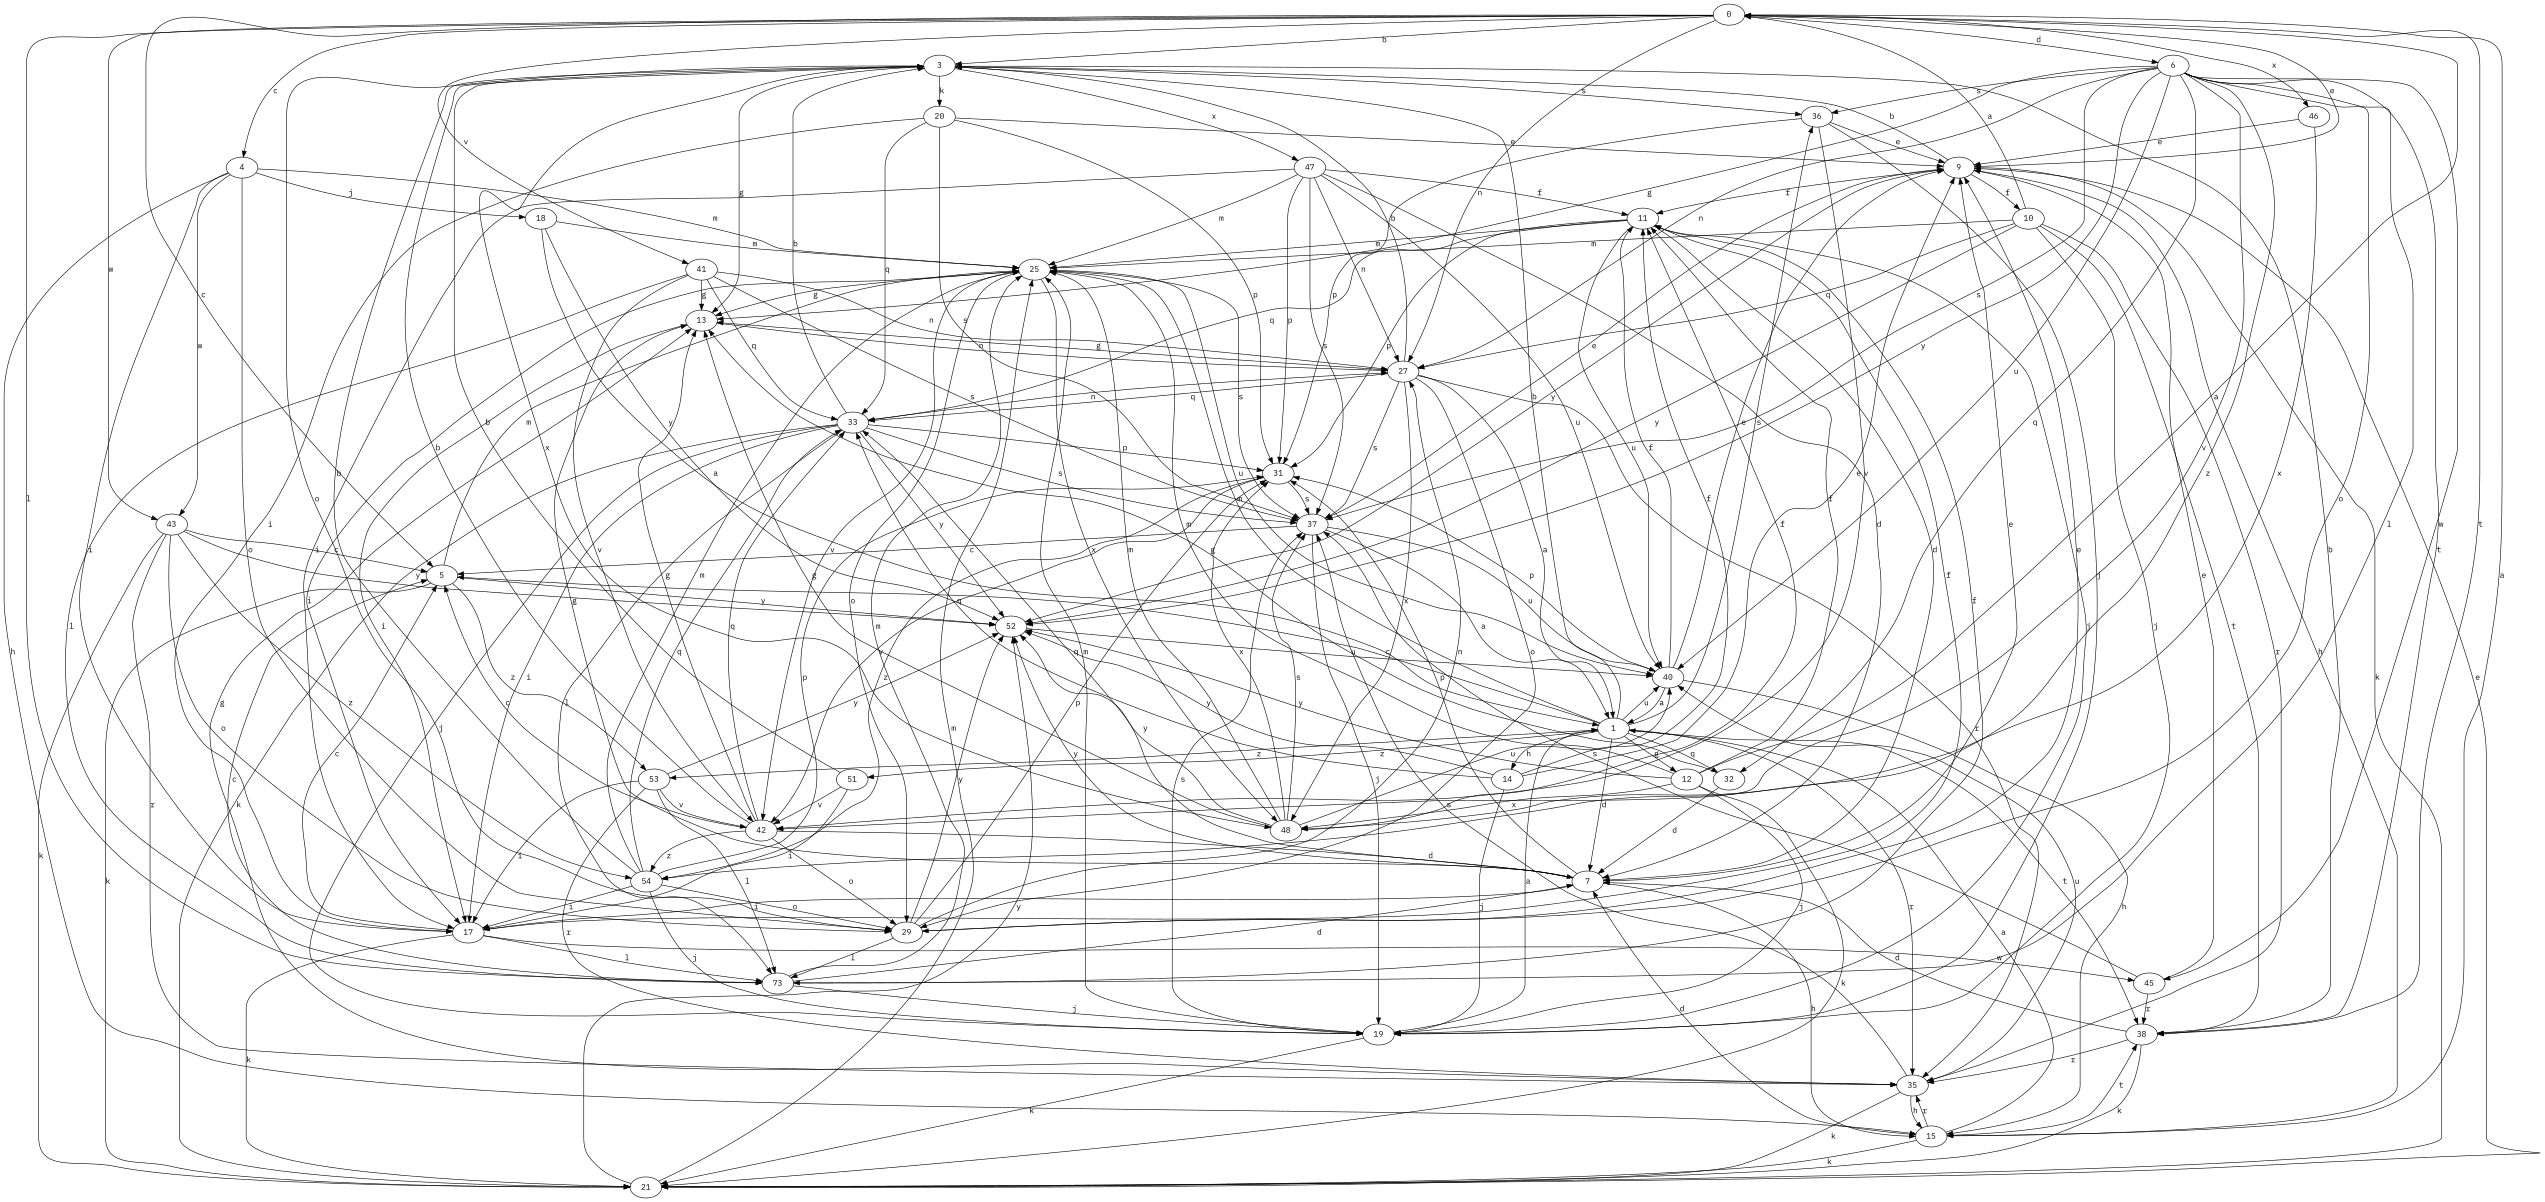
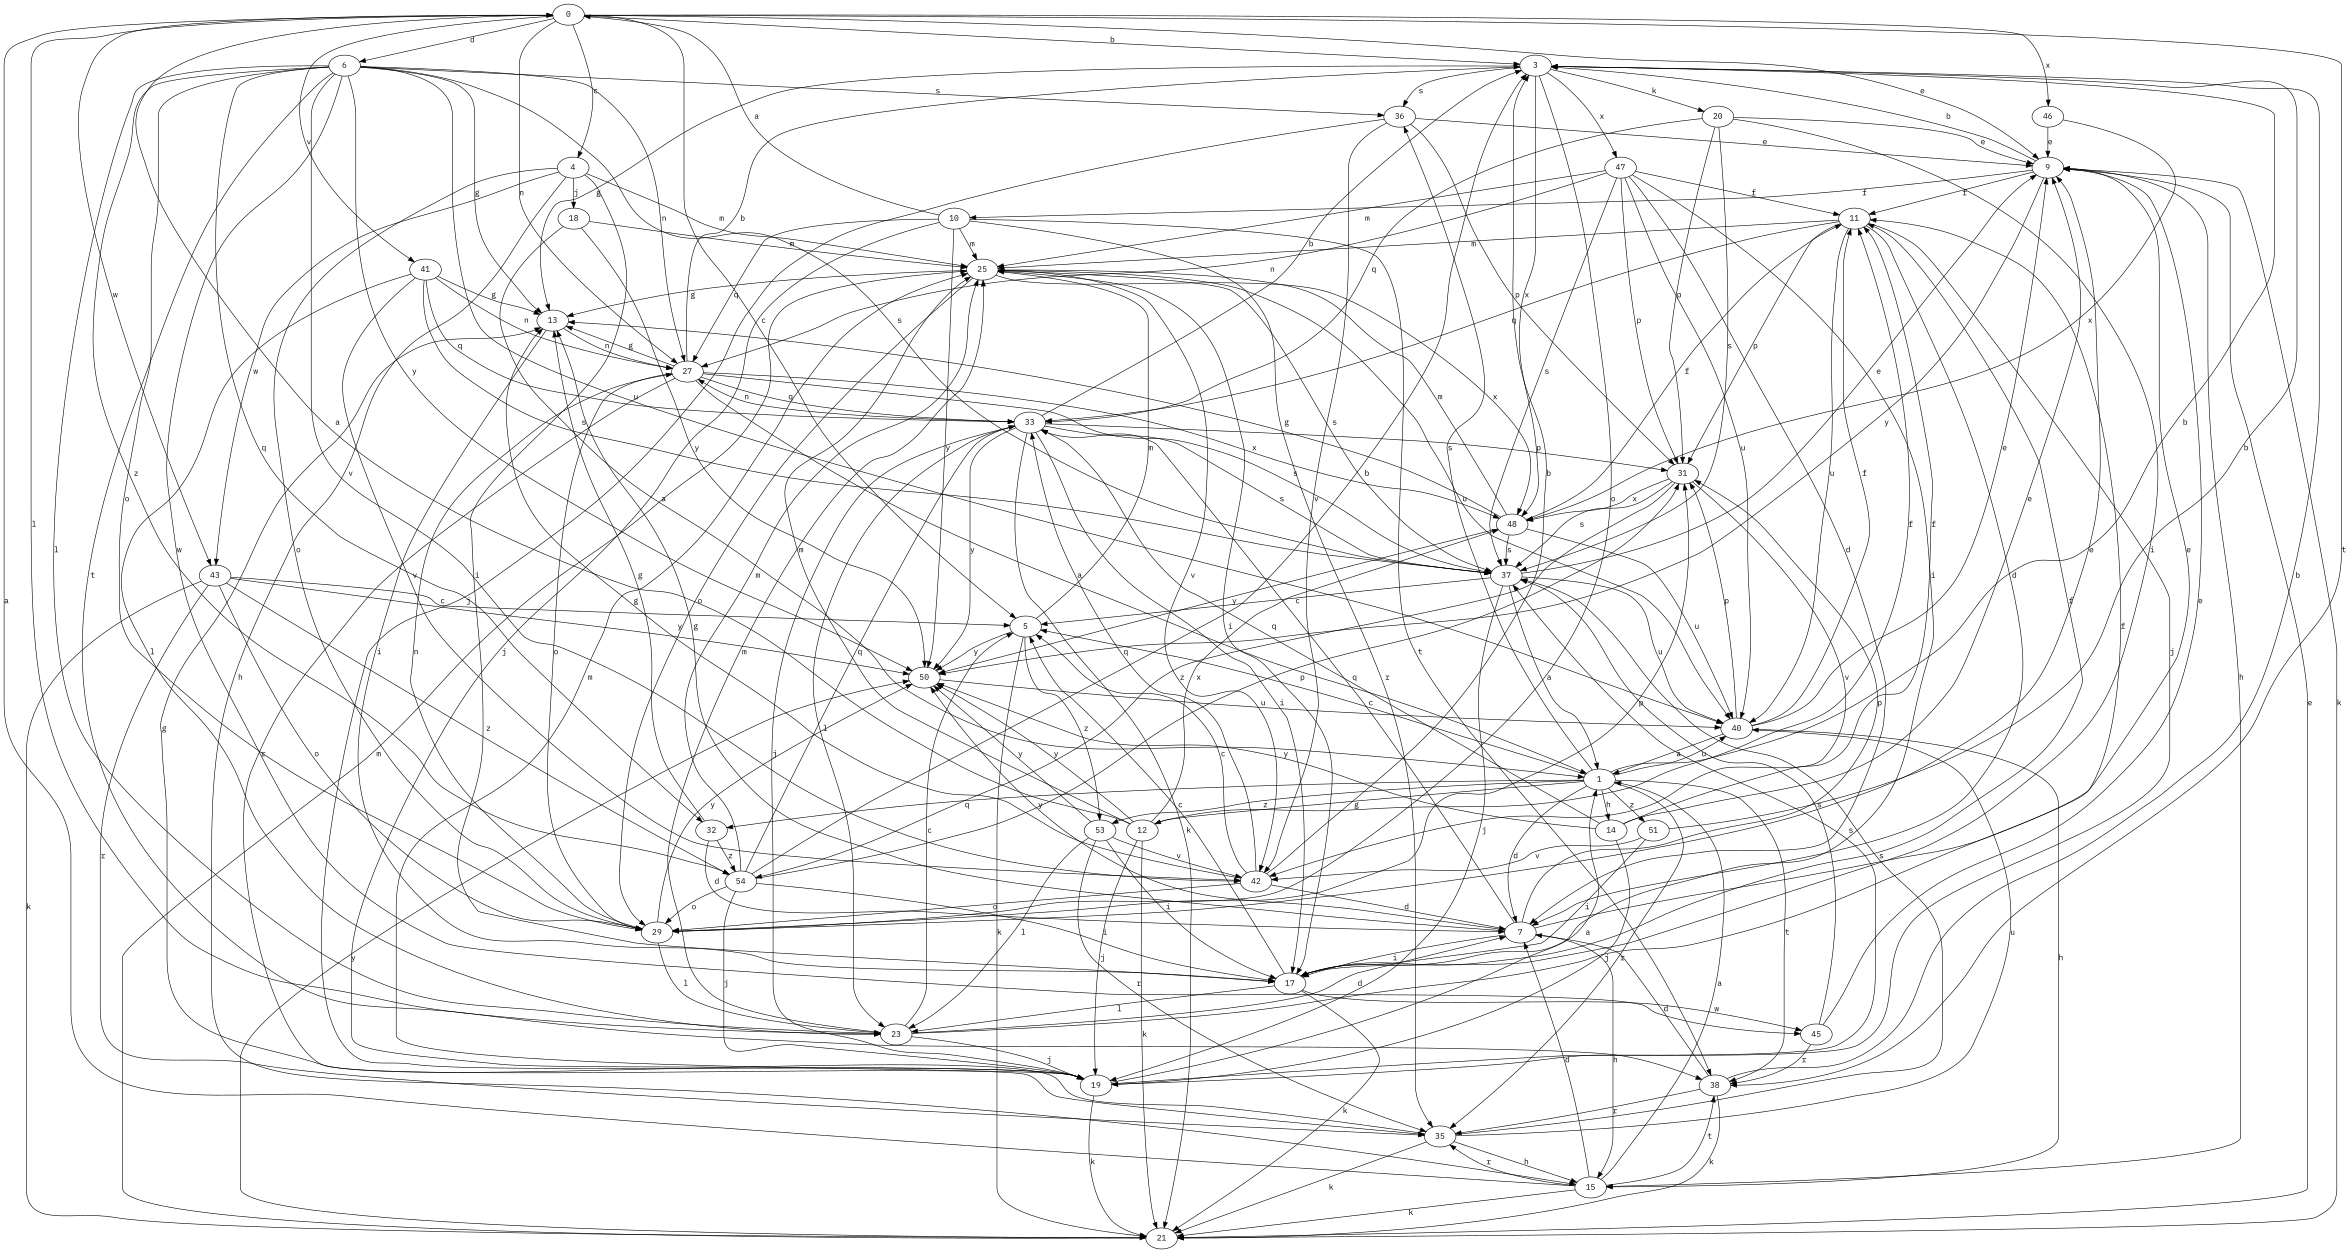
  strict digraph {
    fontname="IBM Plex Mono"
    node [fontname="IBM Plex Mono"]
    edge [fontname="IBM Plex Mono"]
    0
    3
    4
    5
    6
    9
-   23 [label=73]
+   23
    27
    38
    41
    43
    46
    36
    13
    20
    29
    47
    48
    25
    15
    17
    18
    53
    21
-   50 [label=52]
+   50
    32
    40
    37
    42
    45
    54
    10
    11
    7
    19
    1
    35
    33
    12
    14
    51
    31
    0 -> 3 [label=b]
    0 -> 4 [label=c]
    0 -> 5 [label=c]
    0 -> 6 [label=d]
    0 -> 9 [label=e]
    0 -> 23 [label=l]
    0 -> 27 [label=n]
    0 -> 38 [label=t]
    0 -> 41 [label=v]
    0 -> 43 [label=w]
    0 -> 46 [label=x]
    3 -> 36 [label=s]
    3 -> 13 [label=g]
    3 -> 20 [label=k]
    3 -> 29 [label=o]
    3 -> 47 [label=x]
    3 -> 48 [label=x]
    4 -> 43 [label=w]
    4 -> 29 [label=o]
    4 -> 25 [label=m]
    4 -> 15 [label=h]
    4 -> 17 [label=i]
    4 -> 18 [label=j]
    5 -> 25 [label=m]
    5 -> 53 [label=z]
    5 -> 21 [label=k]
    5 -> 50 [label=y]
    6 -> 23 [label=l]
    6 -> 27 [label=n]
    6 -> 38 [label=t]
    6 -> 36 [label=s]
    6 -> 13 [label=g]
    6 -> 29 [label=o]
    6 -> 50 [label=y]
    6 -> 32 [label=q]
    6 -> 40 [label=u]
    6 -> 37 [label=s]
    6 -> 42 [label=v]
    6 -> 45 [label=w]
    6 -> 54 [label=z]
    9 -> 3 [label=b]
    9 -> 15 [label=h]
    9 -> 21 [label=k]
    9 -> 50 [label=y]
    9 -> 10 [label=f]
    9 -> 11 [label=f]
    23 -> 5 [label=c]
    23 -> 25 [label=m]
    23 -> 11 [label=f]
    23 -> 7 [label=d]
    23 -> 19 [label=j]
    27 -> 3 [label=b]
    27 -> 13 [label=g]
    27 -> 29 [label=o]
    27 -> 48 [label=x]
    27 -> 37 [label=s]
    27 -> 1 [label=a]
    27 -> 35 [label=r]
    27 -> 33 [label=q]
    38 -> 3 [label=b]
    38 -> 21 [label=k]
    38 -> 7 [label=d]
    38 -> 35 [label=r]
    41 -> 23 [label=l]
    41 -> 27 [label=n]
    41 -> 13 [label=g]
    41 -> 37 [label=s]
    41 -> 42 [label=v]
    41 -> 33 [label=q]
    43 -> 5 [label=c]
    43 -> 29 [label=o]
    43 -> 21 [label=k]
    43 -> 50 [label=y]
    43 -> 54 [label=z]
    43 -> 35 [label=r]
    46 -> 9 [label=e]
    46 -> 48 [label=x]
    36 -> 9 [label=e]
    36 -> 42 [label=v]
    36 -> 19 [label=j]
    36 -> 31 [label=p]
    13 -> 27 [label=n]
    13 -> 17 [label=i]
    20 -> 9 [label=e]
    20 -> 17 [label=i]
    20 -> 37 [label=s]
    20 -> 33 [label=q]
    20 -> 31 [label=p]
    29 -> 9 [label=e]
    29 -> 23 [label=l]
    29 -> 27 [label=n]
    29 -> 50 [label=y]
    29 -> 31 [label=p]
    47 -> 27 [label=n]
    47 -> 25 [label=m]
    47 -> 17 [label=i]
    47 -> 40 [label=u]
    47 -> 37 [label=s]
    47 -> 11 [label=f]
    47 -> 7 [label=d]
    47 -> 31 [label=p]
    48 -> 13 [label=g]
    48 -> 25 [label=m]
    48 -> 50 [label=y]
    48 -> 40 [label=u]
    48 -> 37 [label=s]
    48 -> 11 [label=f]
    25 -> 13 [label=g]
    25 -> 29 [label=o]
    25 -> 48 [label=x]
    25 -> 17 [label=i]
    25 -> 40 [label=u]
    25 -> 37 [label=s]
    25 -> 42 [label=v]
    15 -> 0 [label=a]
    15 -> 38 [label=t]
    15 -> 21 [label=k]
    15 -> 7 [label=d]
    15 -> 1 [label=a]
    15 -> 35 [label=r]
    17 -> 5 [label=c]
    17 -> 23 [label=l]
    17 -> 21 [label=k]
    17 -> 45 [label=w]
    17 -> 11 [label=f]
    18 -> 25 [label=m]
    18 -> 50 [label=y]
    18 -> 1 [label=a]
    53 -> 23 [label=l]
    53 -> 17 [label=i]
    53 -> 50 [label=y]
    53 -> 42 [label=v]
    53 -> 35 [label=r]
    21 -> 9 [label=e]
    21 -> 25 [label=m]
    21 -> 50 [label=y]
    50 -> 40 [label=u]
    32 -> 13 [label=g]
-   42 -> 54 [label=z]
+   32 -> 54 [label=z]
    32 -> 7 [label=d]
    40 -> 9 [label=e]
    40 -> 15 [label=h]
    40 -> 11 [label=f]
    40 -> 1 [label=a]
    40 -> 31 [label=p]
    37 -> 5 [label=c]
    37 -> 9 [label=e]
    37 -> 40 [label=u]
    37 -> 19 [label=j]
    37 -> 1 [label=a]
    42 -> 3 [label=b]
    42 -> 5 [label=c]
    42 -> 13 [label=g]
    42 -> 29 [label=o]
    42 -> 7 [label=d]
    42 -> 33 [label=q]
    45 -> 9 [label=e]
    45 -> 38 [label=r]
    45 -> 37 [label=s]
    54 -> 3 [label=b]
    54 -> 29 [label=o]
    54 -> 25 [label=m]
    54 -> 17 [label=i]
    54 -> 19 [label=j]
    54 -> 33 [label=q]
    54 -> 31 [label=p]
    10 -> 0 [label=a]
    10 -> 27 [label=q]
    10 -> 38 [label=t]
    10 -> 25 [label=m]
    10 -> 50 [label=y]
    10 -> 19 [label=j]
    10 -> 35 [label=r]
    11 -> 25 [label=m]
    11 -> 40 [label=u]
    11 -> 7 [label=d]
    11 -> 19 [label=j]
    11 -> 33 [label=q]
    11 -> 31 [label=p]
    7 -> 9 [label=e]
    7 -> 13 [label=g]
    7 -> 15 [label=h]
    7 -> 17 [label=i]
    7 -> 50 [label=y]
    7 -> 33 [label=q]
    7 -> 31 [label=p]
    19 -> 25 [label=m]
    19 -> 21 [label=k]
    19 -> 37 [label=s]
    19 -> 1 [label=a]
    1 -> 3 [label=b]
    1 -> 5 [label=c]
    1 -> 38 [label=t]
    1 -> 36 [label=s]
-   1 -> 25 [label=m]
    1 -> 53 [label=z]
    1 -> 32 [label=q]
    1 -> 40 [label=u]
    1 -> 7 [label=d]
    1 -> 35 [label=r]
    1 -> 12 [label=g]
    1 -> 14 [label=h]
    1 -> 51 [label=z]
    35 -> 13 [label=g]
    35 -> 15 [label=h]
    35 -> 21 [label=k]
    35 -> 40 [label=u]
    35 -> 37 [label=s]
    33 -> 3 [label=b]
    33 -> 23 [label=l]
    33 -> 27 [label=n]
    33 -> 17 [label=i]
    33 -> 21 [label=k]
    33 -> 50 [label=y]
    33 -> 37 [label=s]
    33 -> 19 [label=j]
    33 -> 31 [label=p]
    12 -> 0 [label=a]
    12 -> 48 [label=x]
    12 -> 25 [label=m]
    12 -> 21 [label=k]
    12 -> 50 [label=y]
    12 -> 11 [label=f]
    12 -> 19 [label=j]
    14 -> 9 [label=e]
    14 -> 50 [label=y]
    14 -> 11 [label=f]
    14 -> 19 [label=j]
    14 -> 33 [label=q]
    51 -> 3 [label=b]
    51 -> 17 [label=i]
    51 -> 42 [label=v]
-   48 -> 31 [label=x]
+   31 -> 48 [label=x]
    31 -> 37 [label=s]
    31 -> 42 [label=v]
    31 -> 54 [label=z]
  }
